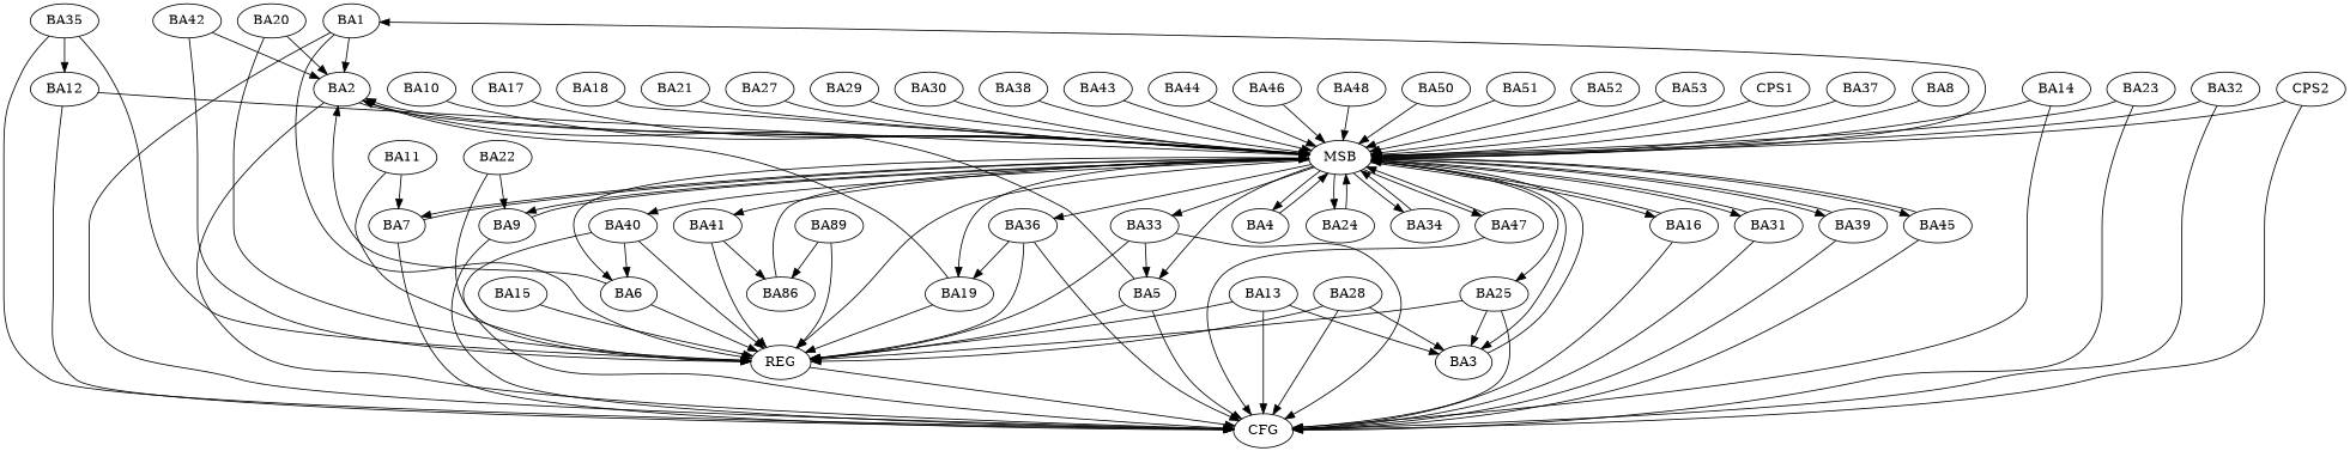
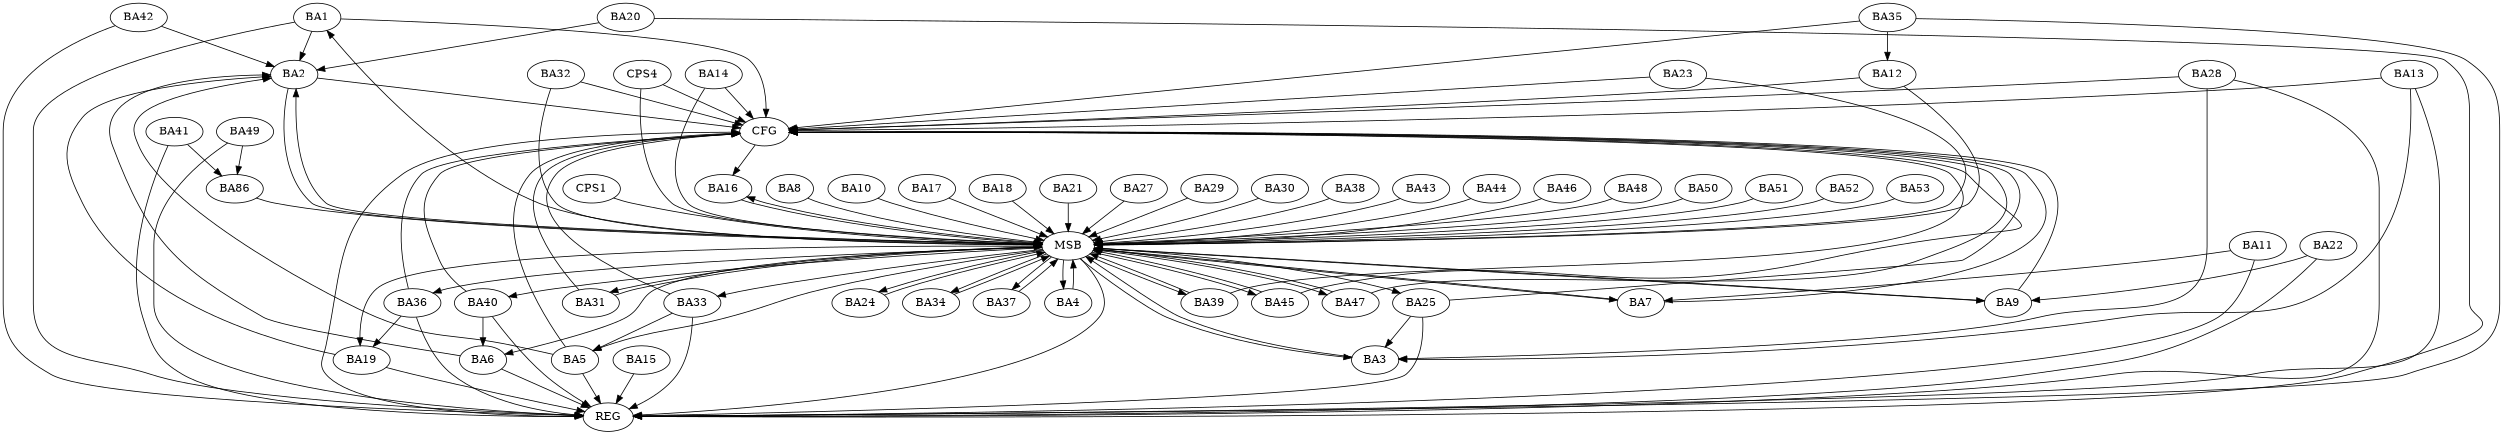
  strict digraph {
    n1 [label=BA1]
    n2 [label=BA2]
    n3 [label=REG]
    n4 [label=CFG]
    n5 [label=MSB]
    n6 [label=BA3]
    n7 [label=BA4]
    n8 [label=BA5]
    n9 [label=BA6]
    n10 [label=BA7]
    n11 [label=BA9]
    n12 [label=BA16]
    n13 [label=BA19]
    n14 [label=BA24]
    n15 [label=BA25]
    n16 [label=BA31]
    n17 [label=BA33]
    n18 [label=BA34]
    n19 [label=BA36]
    n20 [label=BA37]
    n21 [label=BA39]
    n22 [label=BA40]
    n23 [label=BA45]
    n24 [label=BA47]
    n25 [label=BA8]
    n26 [label=BA10]
    n27 [label=BA11]
    n28 [label=BA12]
    n29 [label=BA13]
    n30 [label=BA14]
    n31 [label=BA15]
    n32 [label=BA17]
    n33 [label=BA18]
    n34 [label=BA20]
    n35 [label=BA21]
    n36 [label=BA22]
    n37 [label=BA23]
    n38 [label=BA86]
    n39 [label=BA27]
    n40 [label=BA28]
    n41 [label=BA29]
    n42 [label=BA30]
    n43 [label=BA32]
    n44 [label=BA35]
    n45 [label=BA38]
    n46 [label=BA41]
    n47 [label=BA42]
    n48 [label=BA43]
    n49 [label=BA44]
    n50 [label=BA46]
    n51 [label=BA48]
-   n52 [label=BA89]
+   n52 [label=BA49]
    n53 [label=BA50]
    n54 [label=BA51]
    n55 [label=BA52]
    n56 [label=BA53]
    n57 [label=CPS1]
-   n58 [label=CPS2]
+   n58 [label=CPS4]
    n1 -> n2
    n1 -> n3
    n1 -> n4
    n2 -> n4
    n2 -> n5
    n3 -> n4
    n5 -> n1
    n5 -> n2
    n5 -> n3
    n5 -> n6
    n5 -> n7
    n5 -> n8
    n5 -> n9
    n5 -> n10
    n5 -> n11
    n5 -> n12
    n5 -> n13
    n5 -> n14
    n5 -> n15
    n5 -> n16
    n5 -> n17
    n5 -> n18
    n5 -> n19
-   n5 -> n46
+   n5 -> n20
    n5 -> n21
    n5 -> n22
    n5 -> n23
    n5 -> n24
    n6 -> n5
    n7 -> n5
    n8 -> n2
    n8 -> n3
    n8 -> n4
    n9 -> n2
    n9 -> n3
    n10 -> n4
    n10 -> n5
    n11 -> n4
    n11 -> n5
-   n12 -> n4
+   n4 -> n12
    n12 -> n5
    n13 -> n2
    n13 -> n3
    n14 -> n5
    n15 -> n3
    n15 -> n4
    n15 -> n6
    n16 -> n4
    n16 -> n5
    n17 -> n3
    n17 -> n4
    n17 -> n8
    n18 -> n5
    n19 -> n3
    n19 -> n4
    n19 -> n13
    n20 -> n5
    n21 -> n4
    n21 -> n5
    n22 -> n3
    n22 -> n4
    n22 -> n9
    n23 -> n4
    n23 -> n5
    n24 -> n4
    n24 -> n5
    n25 -> n5
    n26 -> n5
    n27 -> n3
    n27 -> n10
    n28 -> n4
    n28 -> n5
    n29 -> n3
    n29 -> n4
    n29 -> n6
    n30 -> n4
    n30 -> n5
    n31 -> n3
    n32 -> n5
    n33 -> n5
    n34 -> n2
    n34 -> n3
    n35 -> n5
    n36 -> n3
    n36 -> n11
    n37 -> n4
    n37 -> n5
    n38 -> n5
    n39 -> n5
    n40 -> n3
    n40 -> n4
    n40 -> n6
    n41 -> n5
    n42 -> n5
    n43 -> n4
    n43 -> n5
    n44 -> n3
    n44 -> n4
    n44 -> n28
    n45 -> n5
    n46 -> n3
    n46 -> n38
    n47 -> n2
    n47 -> n3
    n48 -> n5
    n49 -> n5
    n50 -> n5
    n51 -> n5
    n52 -> n3
    n52 -> n38
    n53 -> n5
    n54 -> n5
    n55 -> n5
    n56 -> n5
    n57 -> n5
    n58 -> n4
    n58 -> n5
  }
